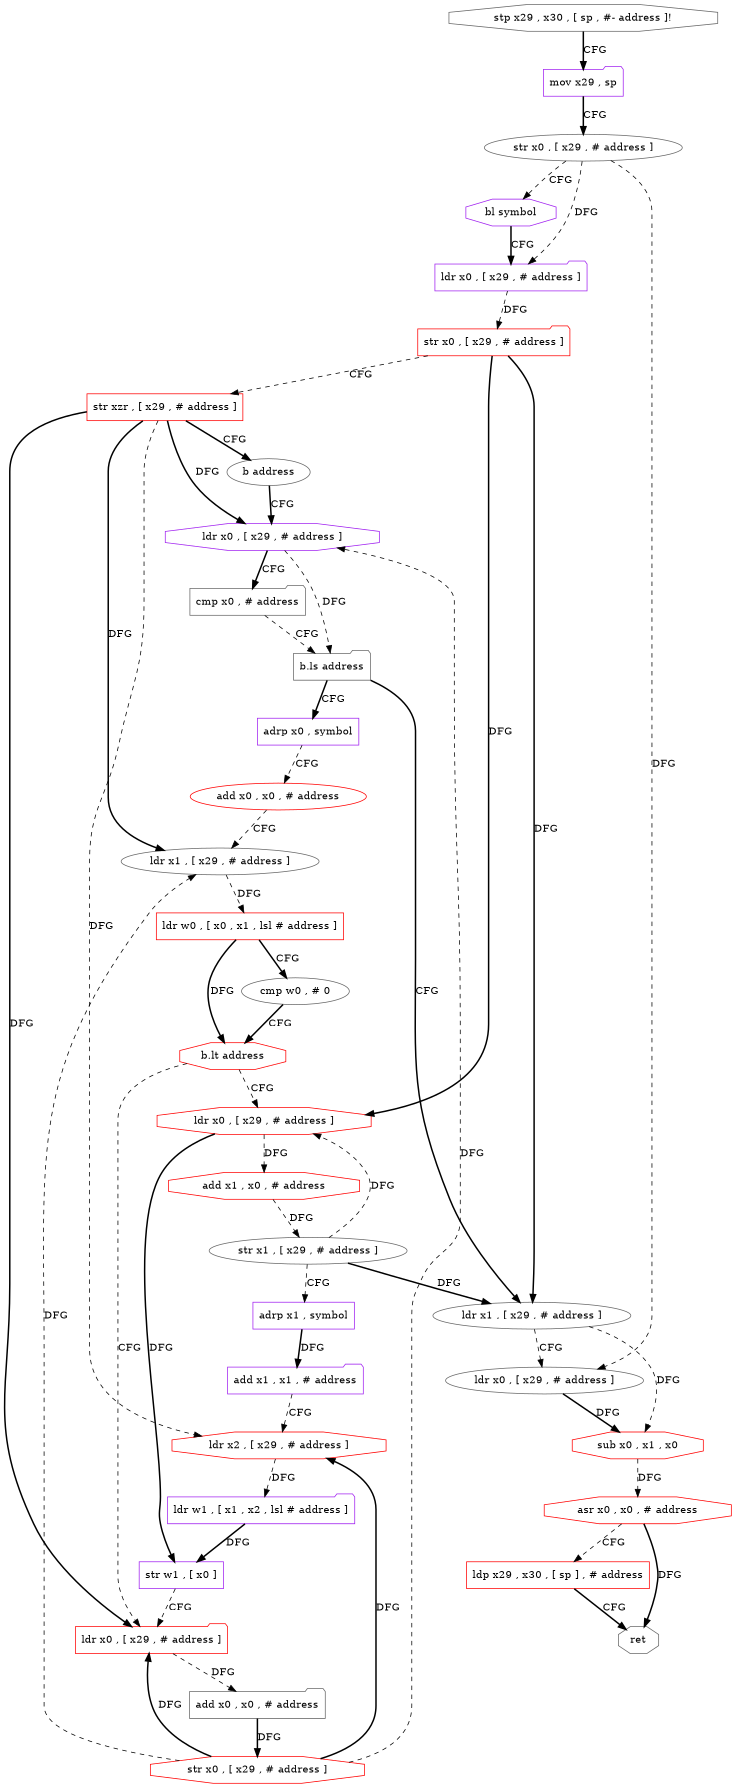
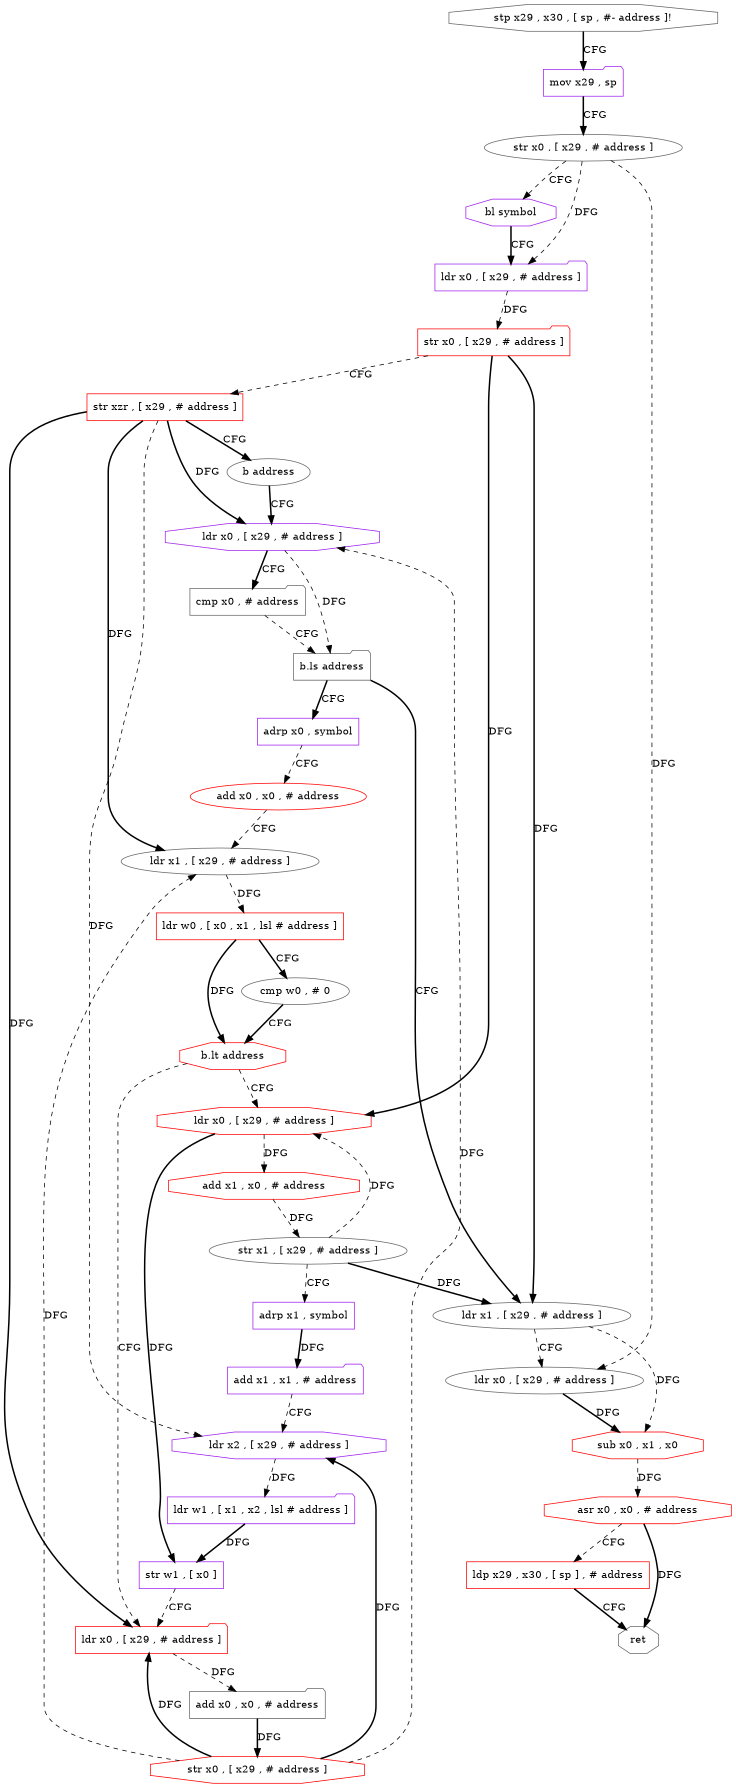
  digraph {
    node [color=gray40 shape=octagon]
    edge [style=dashed]
    n1 [label="stp x29 , x30 , [ sp , #- address ]!"]
    n2 [color=purple label="mov x29 , sp" shape=folder]
    n3 [label="str x0 , [ x29 , # address ]" shape=ellipse]
    n4 [color=purple label="bl symbol"]
    n5 [color=purple label="ldr x0 , [ x29 , # address ]" shape=folder]
    n6 [label="ldr x0 , [ x29 , # address ]" shape=ellipse]
    n7 [color=red label="str x0 , [ x29 , # address ]" shape=folder]
    n8 [color=red label="sub x0 , x1 , x0"]
    n9 [color=red label="str xzr , [ x29 , # address ]" shape=box]
    n10 [label="ldr x1 , [ x29 , # address ]" shape=ellipse]
    n11 [color=red label="ldr x0 , [ x29 , # address ]"]
    n12 [label="b address" shape=ellipse]
    n13 [color=purple label="ldr x0 , [ x29 , # address ]"]
    n14 [label="ldr x1 , [ x29 , # address ]" shape=ellipse]
    n15 [color=red label="ldr x0 , [ x29 , # address ]" shape=folder]
-   n16 [color=red label="ldr x2 , [ x29 , # address ]"]
+   n16 [color=purple label="ldr x2 , [ x29 , # address ]"]
    n17 [color=red label="add x1 , x0 , # address"]
    n18 [color=purple label="str w1 , [ x0 ]" shape=box]
    n19 [label="cmp x0 , # address" shape=folder]
    n20 [label="b.ls address" shape=folder]
    n21 [color=red label="ldr w0 , [ x0 , x1 , lsl # address ]" shape=box]
    n22 [label="add x0 , x0 , # address" shape=folder]
    n23 [color=purple label="ldr w1 , [ x1 , x2 , lsl # address ]" shape=folder]
    n24 [color=purple label="adrp x0 , symbol" shape=box]
    n25 [color=red label="add x0 , x0 , # address" shape=ellipse]
    n26 [color=red label="asr x0 , x0 , # address"]
    n27 [label="cmp w0 , # 0" shape=ellipse]
    n28 [color=red label="b.lt address"]
    n29 [color=red label="str x0 , [ x29 , # address ]"]
    n30 [label="str x1 , [ x29 , # address ]" shape=ellipse]
    n31 [color=red label="ldp x29 , x30 , [ sp ] , # address" shape=box]
    n32 [label=ret]
    n33 [color=purple label="adrp x1 , symbol" shape=box]
    n34 [color=purple label="add x1 , x1 , # address" shape=folder]
    n1 -> n2 [label=CFG style=bold]
    n2 -> n3 [label=CFG style=bold]
    n3 -> n4 [label=CFG]
    n3 -> n5 [label=DFG]
    n3 -> n6 [label=DFG]
    n4 -> n5 [label=CFG style=bold]
    n5 -> n7 [label=DFG]
    n6 -> n8 [label=DFG style=bold]
    n7 -> n9 [label=CFG]
    n7 -> n10 [label=DFG style=bold]
    n7 -> n11 [label=DFG style=bold]
    n8 -> n26 [label=DFG]
    n9 -> n12 [label=CFG style=bold]
    n9 -> n13 [label=DFG style=bold]
    n9 -> n14 [label=DFG style=bold]
    n9 -> n15 [label=DFG style=bold]
    n9 -> n16 [label=DFG]
    n10 -> n6 [label=CFG]
    n10 -> n8 [label=DFG]
    n11 -> n17 [label=DFG]
    n11 -> n18 [label=DFG style=bold]
    n12 -> n13 [label=CFG style=bold]
    n13 -> n19 [label=CFG style=bold]
    n13 -> n20 [label=DFG]
    n14 -> n21 [label=DFG]
    n15 -> n22 [label=DFG]
    n16 -> n23 [label=DFG]
    n17 -> n30 [label=DFG]
    n18 -> n15 [label=CFG]
    n19 -> n20 [label=CFG]
    n20 -> n10 [label=CFG style=bold]
    n20 -> n24 [label=CFG style=bold]
    n21 -> n27 [label=CFG style=bold]
    n21 -> n28 [label=DFG style=bold]
    n22 -> n29 [label=DFG style=bold]
    n23 -> n18 [label=DFG style=bold]
    n24 -> n25 [label=CFG]
    n25 -> n14 [label=CFG]
    n26 -> n31 [label=CFG]
    n26 -> n32 [label=DFG style=bold]
    n27 -> n28 [label=CFG style=bold]
    n28 -> n11 [label=CFG]
    n28 -> n15 [label=CFG]
    n29 -> n13 [label=DFG]
    n29 -> n14 [label=DFG]
    n29 -> n15 [label=DFG style=bold]
    n29 -> n16 [label=DFG style=bold]
    n30 -> n10 [label=DFG style=bold]
    n30 -> n11 [label=DFG]
    n30 -> n33 [label=CFG]
    n31 -> n32 [label=CFG style=bold]
    n33 -> n34 [label=DFG style=bold]
    n34 -> n16 [label=CFG]
  }
